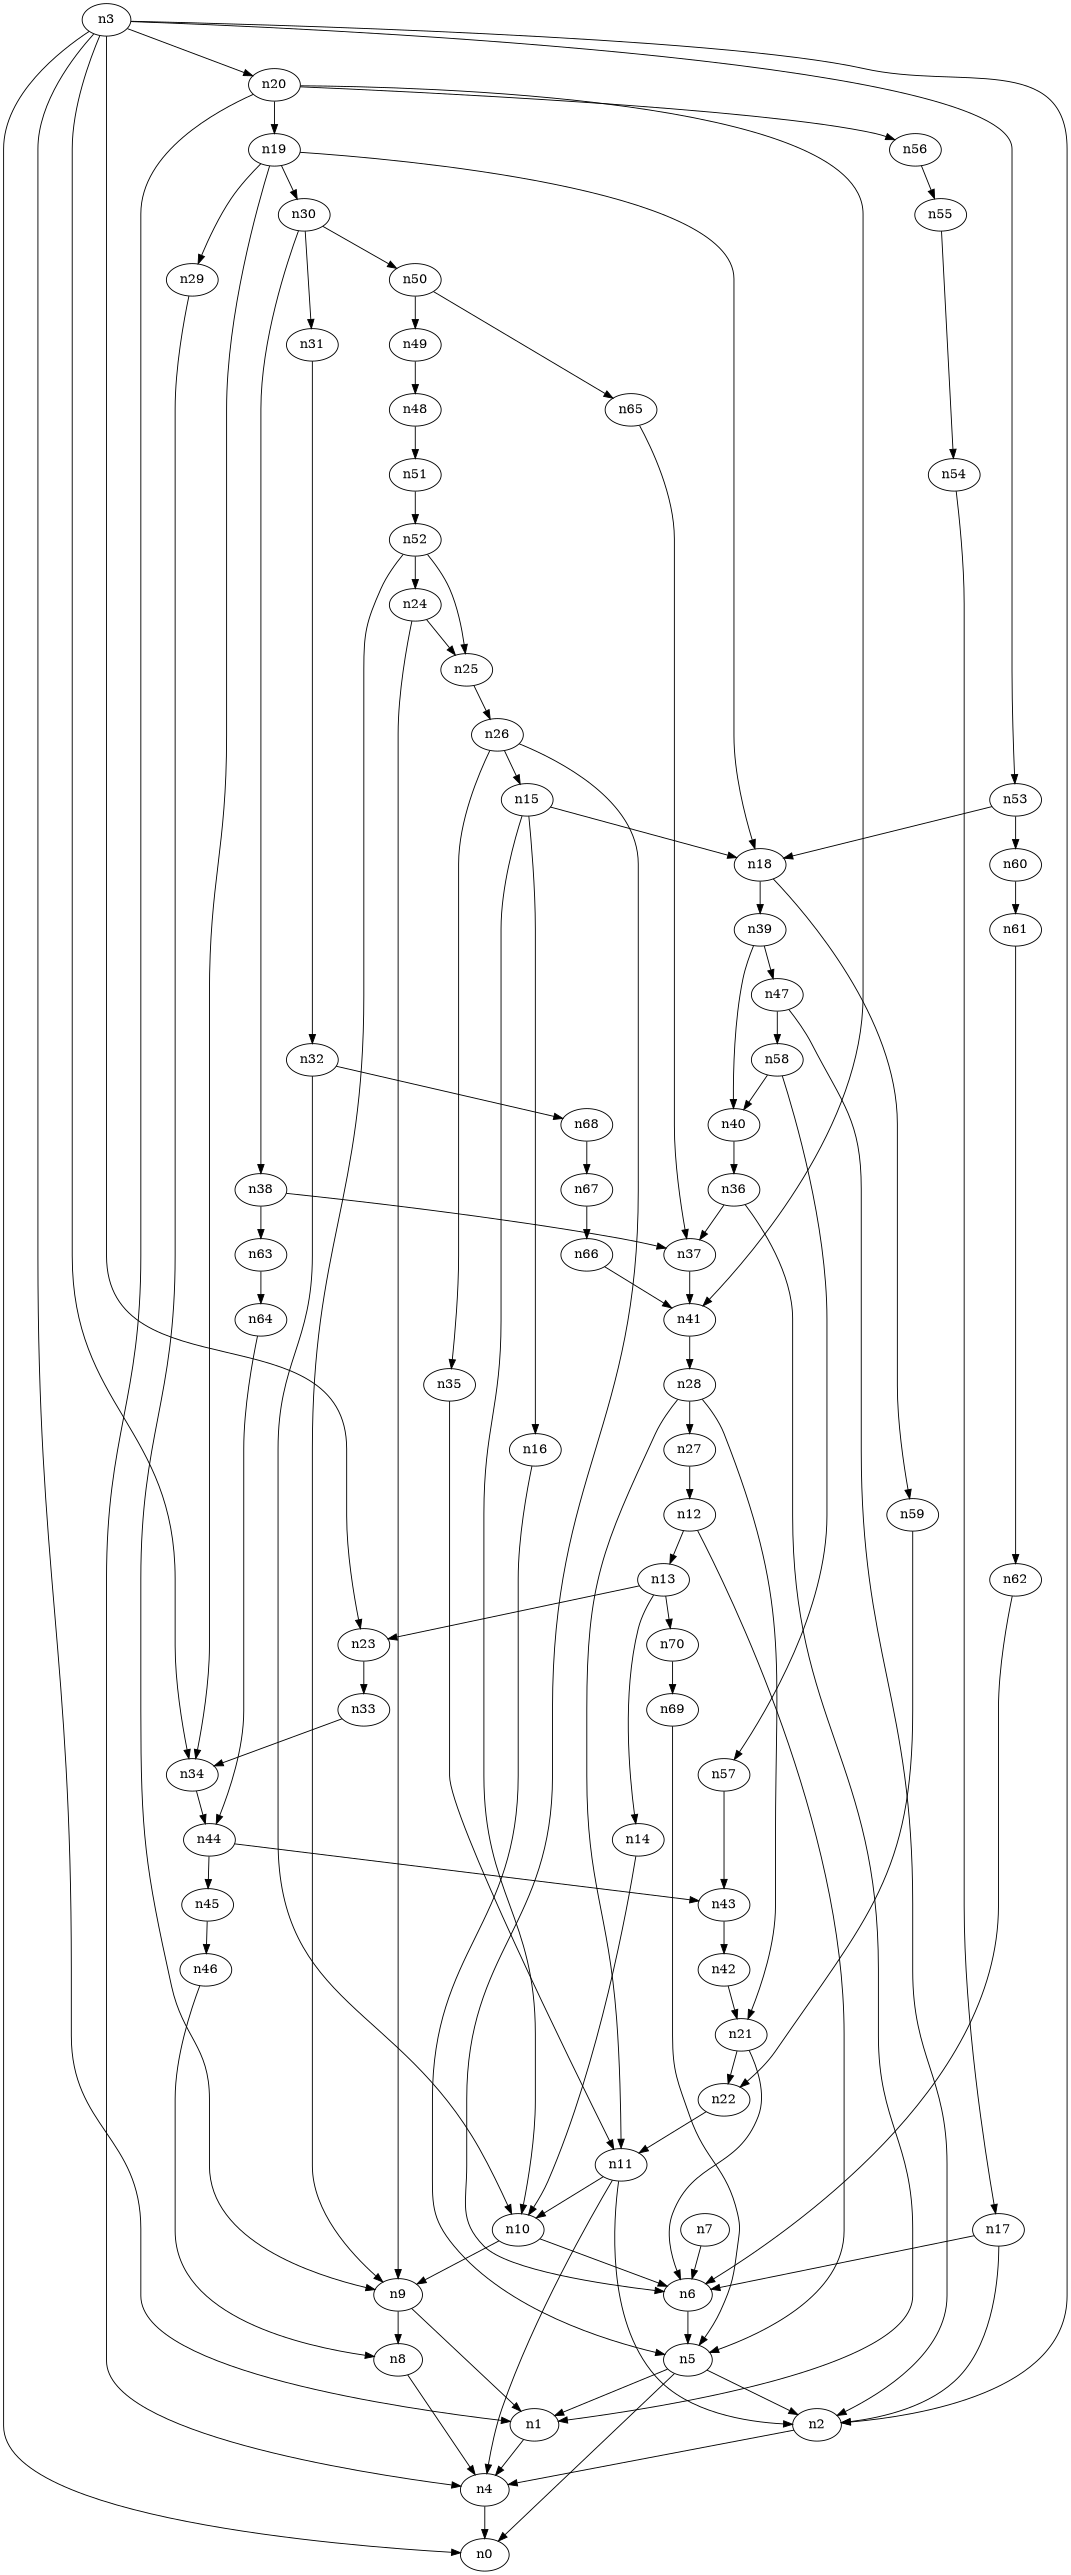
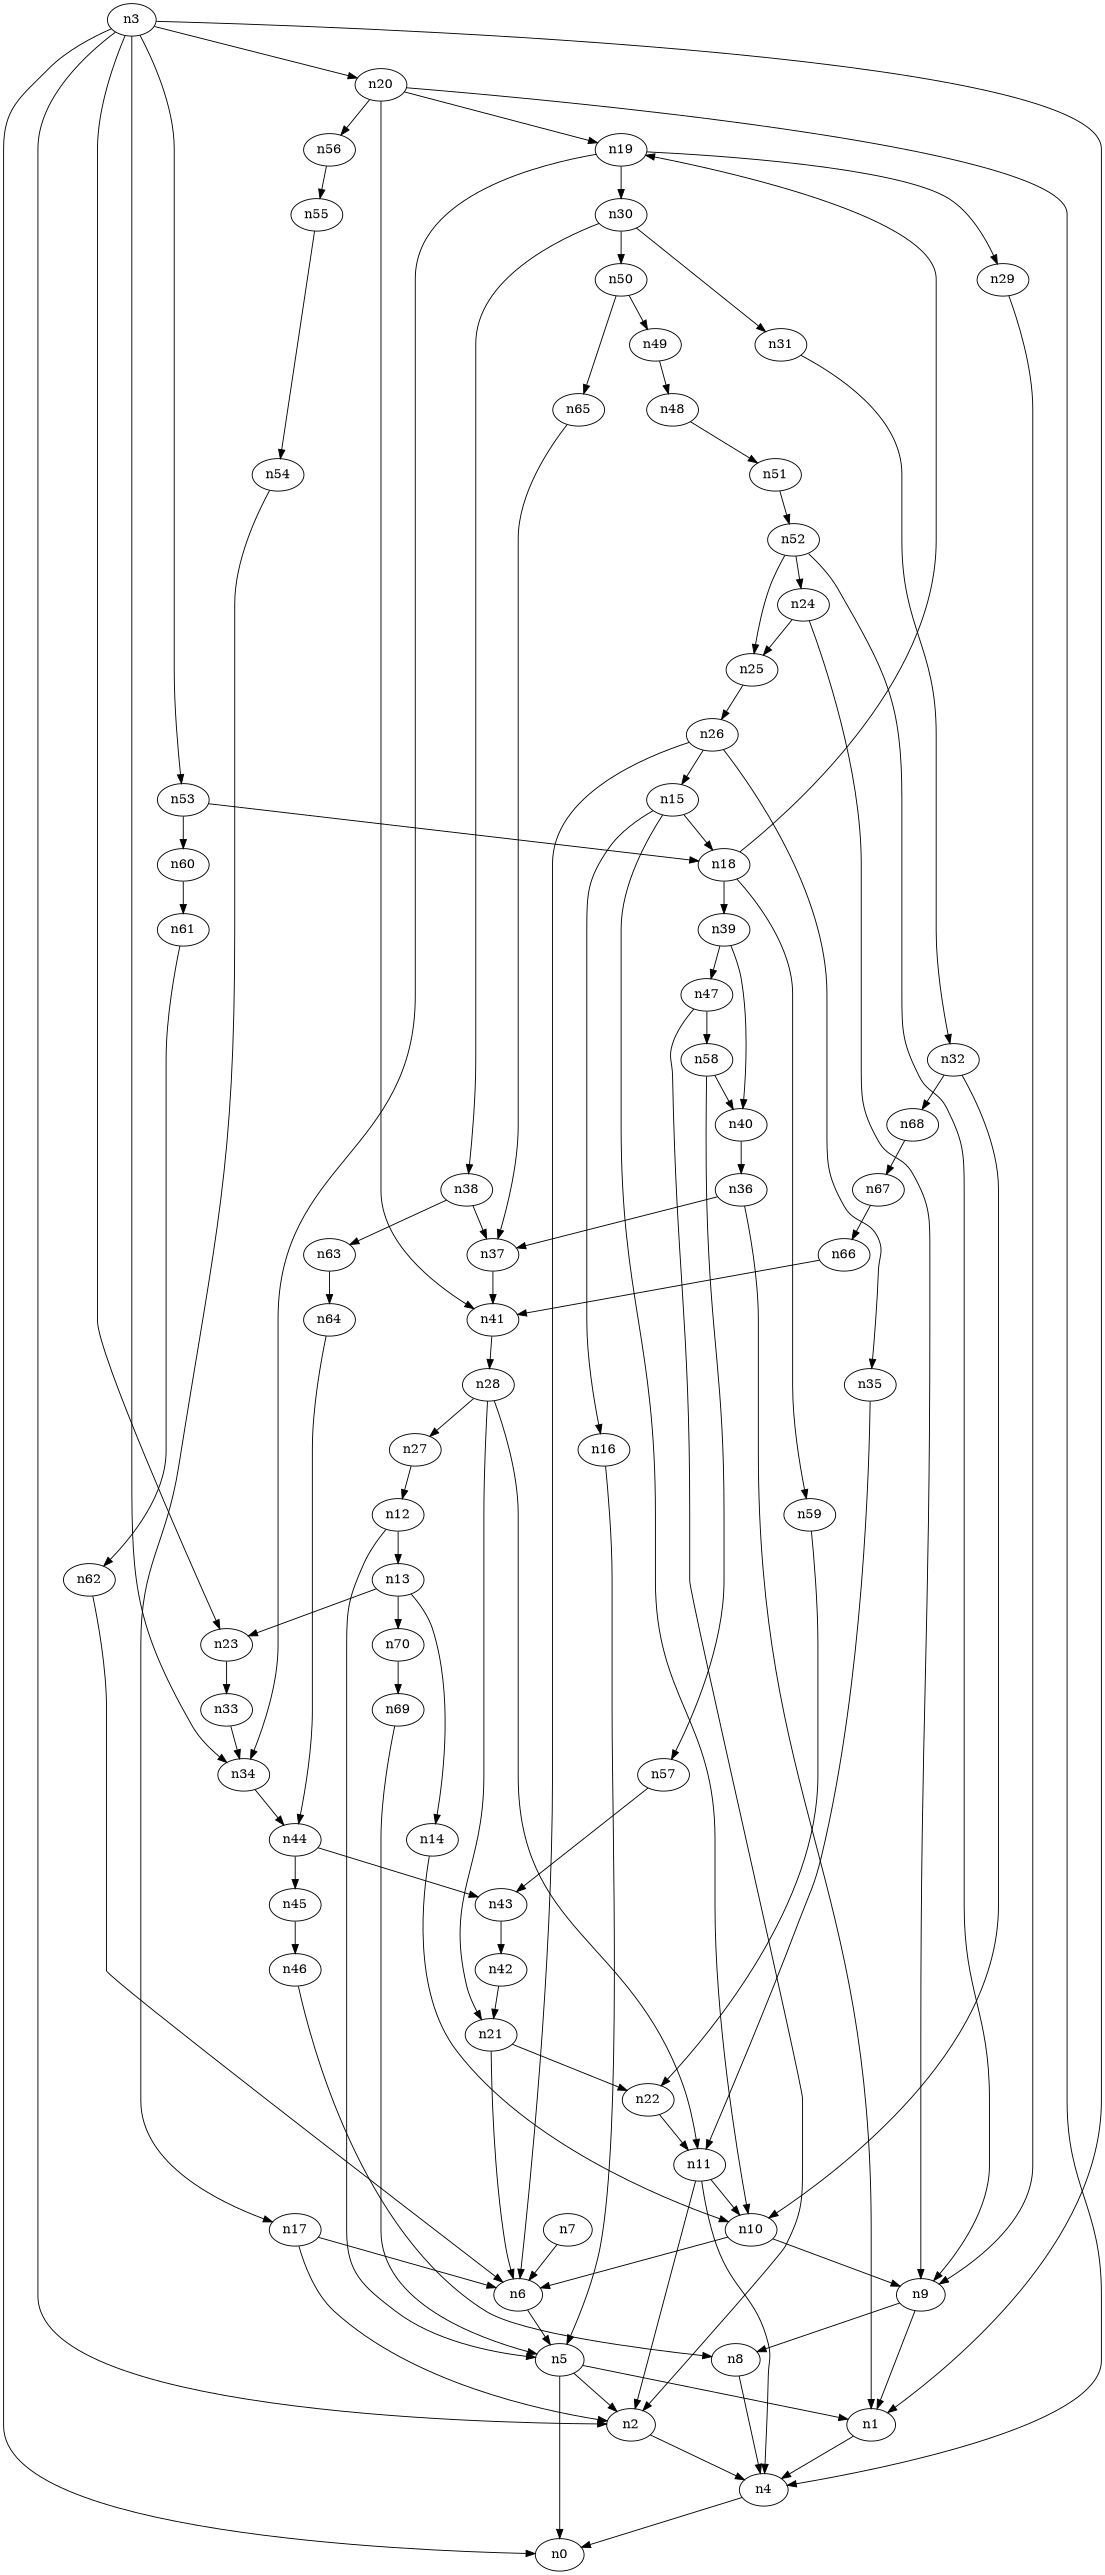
  digraph {
    n1
    n4
    n0
    n2
    n3
    n20
    n23
    n34
    n53
    n19
    n41
    n56
    n33
    n44
    n18
    n60
    n29
    n30
    n28
    n55
    n43
    n45
    n39
    n59
    n61
    n5
    n6
    n7
    n8
    n9
    n10
    n11
    n12
    n13
    n14
    n70
    n69
    n15
    n16
    n40
    n47
    n22
    n17
    n36
    n58
    n31
    n38
    n50
    n32
    n37
    n63
    n49
    n65
    n21
    n27
    n54
    n24
    n25
    n26
    n35
    n68
    n64
    n48
    n67
    n66
    n42
    n46
    n57
    n51
    n52
    n62
    n1 -> n4
    n4 -> n0
    n2 -> n4
    n3 -> n1
    n3 -> n0
    n3 -> n2
    n3 -> n20
    n3 -> n23
    n3 -> n34
    n3 -> n53
    n20 -> n4
    n20 -> n19
    n20 -> n41
    n20 -> n56
    n23 -> n33
    n34 -> n44
    n53 -> n18
    n53 -> n60
    n19 -> n34
-   n19 -> n18
+   n18 -> n19
    n19 -> n29
    n19 -> n30
    n41 -> n28
    n56 -> n55
    n33 -> n34
    n44 -> n43
    n44 -> n45
    n18 -> n39
    n18 -> n59
    n60 -> n61
    n29 -> n9
    n30 -> n31
    n30 -> n38
    n30 -> n50
    n28 -> n11
    n28 -> n21
    n28 -> n27
    n55 -> n54
    n43 -> n42
    n45 -> n46
    n39 -> n40
    n39 -> n47
    n59 -> n22
    n61 -> n62
    n5 -> n1
    n5 -> n0
    n5 -> n2
    n6 -> n5
    n7 -> n6
    n8 -> n4
    n9 -> n1
    n9 -> n8
    n10 -> n6
    n10 -> n9
    n11 -> n4
    n11 -> n2
    n11 -> n10
    n12 -> n5
    n12 -> n13
    n13 -> n23
    n13 -> n14
    n13 -> n70
    n14 -> n10
    n70 -> n69
    n69 -> n5
    n15 -> n18
    n15 -> n10
    n15 -> n16
    n16 -> n5
    n40 -> n36
    n47 -> n2
    n47 -> n58
    n22 -> n11
    n17 -> n2
    n17 -> n6
    n36 -> n1
    n36 -> n37
    n58 -> n40
    n58 -> n57
    n31 -> n32
    n38 -> n37
    n38 -> n63
    n50 -> n49
    n50 -> n65
    n32 -> n10
    n32 -> n68
    n37 -> n41
    n63 -> n64
    n49 -> n48
    n65 -> n37
    n21 -> n6
    n21 -> n22
    n27 -> n12
    n54 -> n17
    n24 -> n9
    n24 -> n25
    n25 -> n26
    n26 -> n6
    n26 -> n15
    n26 -> n35
    n35 -> n11
    n68 -> n67
    n64 -> n44
    n48 -> n51
    n67 -> n66
    n66 -> n41
    n42 -> n21
    n46 -> n8
    n57 -> n43
    n51 -> n52
    n52 -> n9
    n52 -> n24
    n52 -> n25
    n62 -> n6
  }
